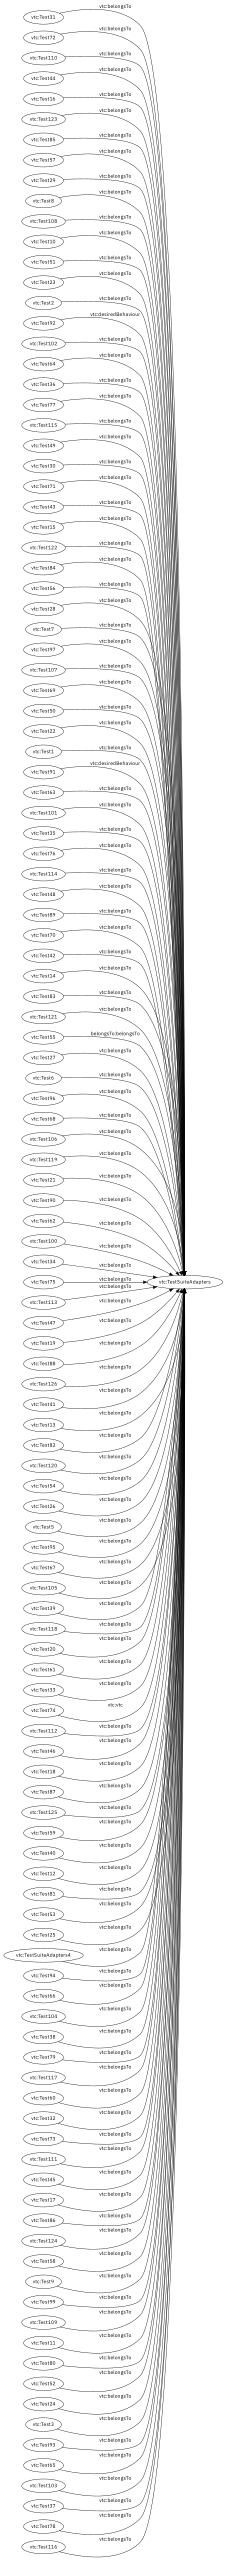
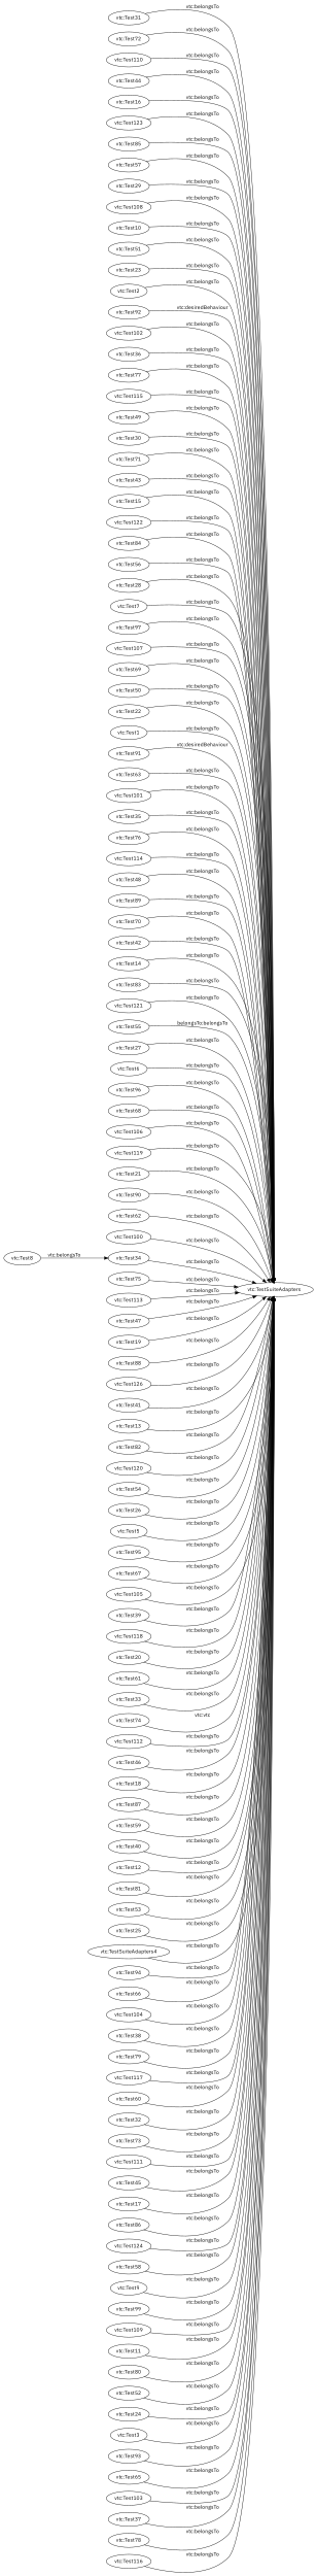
  digraph {
    fontname="IBM Plex Sans"
    rankdir=LR
    node [fontname="IBM Plex Sans"]
    edge [fontname="IBM Plex Sans"]
    "vtc:Test31"
    "vtc:TestSuiteAdapters"
    "vtc:Test72"
    "vtc:Test110"
    "vtc:Test44"
    "vtc:Test16"
    "vtc:Test123"
    "vtc:Test85"
    "vtc:Test57"
    "vtc:Test29"
    "vtc:Test8"
    "vtc:Test108"
    "vtc:Test10"
    "vtc:Test51"
    "vtc:Test23"
    "vtc:Test2"
    "vtc:Test92"
    "vtc:Test102"
-   "vtc:Test64"
    "vtc:Test36"
    "vtc:Test77"
    "vtc:Test115"
    "vtc:Test49"
    "vtc:Test30"
    "vtc:Test71"
    "vtc:Test43"
    "vtc:Test15"
    "vtc:Test122"
    "vtc:Test84"
    "vtc:Test56"
    "vtc:Test28"
    "vtc:Test7"
    "vtc:Test97"
    "vtc:Test107"
    "vtc:Test69"
    "vtc:Test50"
    "vtc:Test22"
    "vtc:Test1"
    "vtc:Test91"
    "vtc:Test63"
    "vtc:Test101"
    "vtc:Test35"
    "vtc:Test76"
    "vtc:Test114"
    "vtc:Test48"
    "vtc:Test89"
    "vtc:Test70"
    "vtc:Test42"
    "vtc:Test14"
    "vtc:Test83"
    "vtc:Test121"
    "vtc:Test55"
    "vtc:Test27"
    "vtc:Test6"
    "vtc:Test96"
    "vtc:Test68"
    "vtc:Test106"
    "vtc:Test119"
    "vtc:Test21"
    "vtc:Test90"
    "vtc:Test62"
    "vtc:Test100"
    "vtc:Test34"
    "vtc:Test75"
    "vtc:Test113"
    "vtc:Test47"
    "vtc:Test19"
    "vtc:Test88"
    "vtc:Test126"
    "vtc:Test41"
    "vtc:Test13"
    "vtc:Test82"
    "vtc:Test120"
    "vtc:Test54"
    "vtc:Test26"
    "vtc:Test5"
    "vtc:Test95"
    "vtc:Test67"
    "vtc:Test105"
    "vtc:Test39"
    "vtc:Test118"
    "vtc:Test20"
    "vtc:Test61"
    "vtc:Test33"
    "vtc:Test74"
    "vtc:Test112"
    "vtc:Test46"
    "vtc:Test18"
    "vtc:Test87"
-   "vtc:Test125"
    "vtc:Test59"
    "vtc:Test40"
    "vtc:Test12"
    "vtc:Test81"
    "vtc:Test53"
    "vtc:Test25"
    n97 [label="vtc:TestSuiteAdapters4"]
    "vtc:Test94"
    "vtc:Test66"
    "vtc:Test104"
    "vtc:Test38"
    "vtc:Test79"
    "vtc:Test117"
    "vtc:Test60"
    "vtc:Test32"
    "vtc:Test73"
    "vtc:Test111"
    "vtc:Test45"
    "vtc:Test17"
    "vtc:Test86"
    "vtc:Test124"
    "vtc:Test58"
    "vtc:Test9"
    "vtc:Test99"
    "vtc:Test109"
    "vtc:Test11"
    "vtc:Test80"
    "vtc:Test52"
    "vtc:Test24"
    "vtc:Test3"
    "vtc:Test93"
    "vtc:Test65"
    "vtc:Test103"
    "vtc:Test37"
    "vtc:Test78"
    "vtc:Test116"
    "vtc:Test31" -> "vtc:TestSuiteAdapters" [label="vtc:belongsTo"]
    "vtc:Test72" -> "vtc:TestSuiteAdapters" [label="vtc:belongsTo"]
    "vtc:Test110" -> "vtc:TestSuiteAdapters" [label="vtc:belongsTo"]
    "vtc:Test44" -> "vtc:TestSuiteAdapters" [label="vtc:belongsTo"]
    "vtc:Test16" -> "vtc:TestSuiteAdapters" [label="vtc:belongsTo"]
    "vtc:Test123" -> "vtc:TestSuiteAdapters" [label="vtc:belongsTo"]
    "vtc:Test85" -> "vtc:TestSuiteAdapters" [label="vtc:belongsTo"]
    "vtc:Test57" -> "vtc:TestSuiteAdapters" [label="vtc:belongsTo"]
    "vtc:Test29" -> "vtc:TestSuiteAdapters" [label="vtc:belongsTo"]
-   "vtc:Test8" -> "vtc:TestSuiteAdapters" [label="vtc:belongsTo"]
+   "vtc:Test8" -> "vtc:Test34" [label="vtc:belongsTo"]
    "vtc:Test108" -> "vtc:TestSuiteAdapters" [label="vtc:belongsTo"]
    "vtc:Test10" -> "vtc:TestSuiteAdapters" [label="vtc:belongsTo"]
    "vtc:Test51" -> "vtc:TestSuiteAdapters" [label="vtc:belongsTo"]
    "vtc:Test23" -> "vtc:TestSuiteAdapters" [label="vtc:belongsTo"]
    "vtc:Test2" -> "vtc:TestSuiteAdapters" [label="vtc:belongsTo"]
    "vtc:Test92" -> "vtc:TestSuiteAdapters" [label="vtc:desiredBehaviour"]
    "vtc:Test102" -> "vtc:TestSuiteAdapters" [label="vtc:belongsTo"]
-   "vtc:Test64" -> "vtc:TestSuiteAdapters" [label="vtc:belongsTo"]
    "vtc:Test36" -> "vtc:TestSuiteAdapters" [label="vtc:belongsTo"]
    "vtc:Test77" -> "vtc:TestSuiteAdapters" [label="vtc:belongsTo"]
    "vtc:Test115" -> "vtc:TestSuiteAdapters" [label="vtc:belongsTo"]
    "vtc:Test49" -> "vtc:TestSuiteAdapters" [label="vtc:belongsTo"]
    "vtc:Test30" -> "vtc:TestSuiteAdapters" [label="vtc:belongsTo"]
    "vtc:Test71" -> "vtc:TestSuiteAdapters" [label="vtc:belongsTo"]
    "vtc:Test43" -> "vtc:TestSuiteAdapters" [label="vtc:belongsTo"]
    "vtc:Test15" -> "vtc:TestSuiteAdapters" [label="vtc:belongsTo"]
    "vtc:Test122" -> "vtc:TestSuiteAdapters" [label="vtc:belongsTo"]
    "vtc:Test84" -> "vtc:TestSuiteAdapters" [label="vtc:belongsTo"]
    "vtc:Test56" -> "vtc:TestSuiteAdapters" [label="vtc:belongsTo"]
    "vtc:Test28" -> "vtc:TestSuiteAdapters" [label="vtc:belongsTo"]
    "vtc:Test7" -> "vtc:TestSuiteAdapters" [label="vtc:belongsTo"]
    "vtc:Test97" -> "vtc:TestSuiteAdapters" [label="vtc:belongsTo"]
    "vtc:Test107" -> "vtc:TestSuiteAdapters" [label="vtc:belongsTo"]
    "vtc:Test69" -> "vtc:TestSuiteAdapters" [label="vtc:belongsTo"]
    "vtc:Test50" -> "vtc:TestSuiteAdapters" [label="vtc:belongsTo"]
    "vtc:Test22" -> "vtc:TestSuiteAdapters" [label="vtc:belongsTo"]
    "vtc:Test1" -> "vtc:TestSuiteAdapters" [label="vtc:belongsTo"]
    "vtc:Test91" -> "vtc:TestSuiteAdapters" [label="vtc:desiredBehaviour"]
    "vtc:Test63" -> "vtc:TestSuiteAdapters" [label="vtc:belongsTo"]
    "vtc:Test101" -> "vtc:TestSuiteAdapters" [label="vtc:belongsTo"]
    "vtc:Test35" -> "vtc:TestSuiteAdapters" [label="vtc:belongsTo"]
    "vtc:Test76" -> "vtc:TestSuiteAdapters" [label="vtc:belongsTo"]
    "vtc:Test114" -> "vtc:TestSuiteAdapters" [label="vtc:belongsTo"]
    "vtc:Test48" -> "vtc:TestSuiteAdapters" [label="vtc:belongsTo"]
    "vtc:Test89" -> "vtc:TestSuiteAdapters" [label="vtc:belongsTo"]
    "vtc:Test70" -> "vtc:TestSuiteAdapters" [label="vtc:belongsTo"]
    "vtc:Test42" -> "vtc:TestSuiteAdapters" [label="vtc:belongsTo"]
    "vtc:Test14" -> "vtc:TestSuiteAdapters" [label="vtc:belongsTo"]
    "vtc:Test83" -> "vtc:TestSuiteAdapters" [label="vtc:belongsTo"]
    "vtc:Test121" -> "vtc:TestSuiteAdapters" [label="vtc:belongsTo"]
    "vtc:Test55" -> "vtc:TestSuiteAdapters" [label="belongsTo:belongsTo"]
    "vtc:Test27" -> "vtc:TestSuiteAdapters" [label="vtc:belongsTo"]
    "vtc:Test6" -> "vtc:TestSuiteAdapters" [label="vtc:belongsTo"]
    "vtc:Test96" -> "vtc:TestSuiteAdapters" [label="vtc:belongsTo"]
    "vtc:Test68" -> "vtc:TestSuiteAdapters" [label="vtc:belongsTo"]
    "vtc:Test106" -> "vtc:TestSuiteAdapters" [label="vtc:belongsTo"]
    "vtc:Test119" -> "vtc:TestSuiteAdapters" [label="vtc:belongsTo"]
    "vtc:Test21" -> "vtc:TestSuiteAdapters" [label="vtc:belongsTo"]
    "vtc:Test90" -> "vtc:TestSuiteAdapters" [label="vtc:belongsTo"]
    "vtc:Test62" -> "vtc:TestSuiteAdapters" [label="vtc:belongsTo"]
    "vtc:Test100" -> "vtc:TestSuiteAdapters" [label="vtc:belongsTo"]
    "vtc:Test34" -> "vtc:TestSuiteAdapters" [label="vtc:belongsTo"]
    "vtc:Test75" -> "vtc:TestSuiteAdapters" [label="vtc:belongsTo"]
    "vtc:Test113" -> "vtc:TestSuiteAdapters" [label="vtc:belongsTo"]
    "vtc:Test47" -> "vtc:TestSuiteAdapters" [label="vtc:belongsTo"]
    "vtc:Test19" -> "vtc:TestSuiteAdapters" [label="vtc:belongsTo"]
    "vtc:Test88" -> "vtc:TestSuiteAdapters" [label="vtc:belongsTo"]
    "vtc:Test126" -> "vtc:TestSuiteAdapters" [label="vtc:belongsTo"]
    "vtc:Test41" -> "vtc:TestSuiteAdapters" [label="vtc:belongsTo"]
    "vtc:Test13" -> "vtc:TestSuiteAdapters" [label="vtc:belongsTo"]
    "vtc:Test82" -> "vtc:TestSuiteAdapters" [label="vtc:belongsTo"]
    "vtc:Test120" -> "vtc:TestSuiteAdapters" [label="vtc:belongsTo"]
    "vtc:Test54" -> "vtc:TestSuiteAdapters" [label="vtc:belongsTo"]
    "vtc:Test26" -> "vtc:TestSuiteAdapters" [label="vtc:belongsTo"]
    "vtc:Test5" -> "vtc:TestSuiteAdapters" [label="vtc:belongsTo"]
    "vtc:Test95" -> "vtc:TestSuiteAdapters" [label="vtc:belongsTo"]
    "vtc:Test67" -> "vtc:TestSuiteAdapters" [label="vtc:belongsTo"]
    "vtc:Test105" -> "vtc:TestSuiteAdapters" [label="vtc:belongsTo"]
    "vtc:Test39" -> "vtc:TestSuiteAdapters" [label="vtc:belongsTo"]
    "vtc:Test118" -> "vtc:TestSuiteAdapters" [label="vtc:belongsTo"]
    "vtc:Test20" -> "vtc:TestSuiteAdapters" [label="vtc:belongsTo"]
    "vtc:Test61" -> "vtc:TestSuiteAdapters" [label="vtc:belongsTo"]
    "vtc:Test33" -> "vtc:TestSuiteAdapters" [label="vtc:belongsTo"]
    "vtc:Test74" -> "vtc:TestSuiteAdapters" [label="vtc:vtc"]
    "vtc:Test112" -> "vtc:TestSuiteAdapters" [label="vtc:belongsTo"]
    "vtc:Test46" -> "vtc:TestSuiteAdapters" [label="vtc:belongsTo"]
    "vtc:Test18" -> "vtc:TestSuiteAdapters" [label="vtc:belongsTo"]
    "vtc:Test87" -> "vtc:TestSuiteAdapters" [label="vtc:belongsTo"]
-   "vtc:Test125" -> "vtc:TestSuiteAdapters" [label="vtc:belongsTo"]
    "vtc:Test59" -> "vtc:TestSuiteAdapters" [label="vtc:belongsTo"]
    "vtc:Test40" -> "vtc:TestSuiteAdapters" [label="vtc:belongsTo"]
    "vtc:Test12" -> "vtc:TestSuiteAdapters" [label="vtc:belongsTo"]
    "vtc:Test81" -> "vtc:TestSuiteAdapters" [label="vtc:belongsTo"]
    "vtc:Test53" -> "vtc:TestSuiteAdapters" [label="vtc:belongsTo"]
    "vtc:Test25" -> "vtc:TestSuiteAdapters" [label="vtc:belongsTo"]
    n97 -> "vtc:TestSuiteAdapters" [label="vtc:belongsTo"]
    "vtc:Test94" -> "vtc:TestSuiteAdapters" [label="vtc:belongsTo"]
    "vtc:Test66" -> "vtc:TestSuiteAdapters" [label="vtc:belongsTo"]
    "vtc:Test104" -> "vtc:TestSuiteAdapters" [label="vtc:belongsTo"]
    "vtc:Test38" -> "vtc:TestSuiteAdapters" [label="vtc:belongsTo"]
    "vtc:Test79" -> "vtc:TestSuiteAdapters" [label="vtc:belongsTo"]
    "vtc:Test117" -> "vtc:TestSuiteAdapters" [label="vtc:belongsTo"]
    "vtc:Test60" -> "vtc:TestSuiteAdapters" [label="vtc:belongsTo"]
    "vtc:Test32" -> "vtc:TestSuiteAdapters" [label="vtc:belongsTo"]
    "vtc:Test73" -> "vtc:TestSuiteAdapters" [label="vtc:belongsTo"]
    "vtc:Test111" -> "vtc:TestSuiteAdapters" [label="vtc:belongsTo"]
    "vtc:Test45" -> "vtc:TestSuiteAdapters" [label="vtc:belongsTo"]
    "vtc:Test17" -> "vtc:TestSuiteAdapters" [label="vtc:belongsTo"]
    "vtc:Test86" -> "vtc:TestSuiteAdapters" [label="vtc:belongsTo"]
    "vtc:Test124" -> "vtc:TestSuiteAdapters" [label="vtc:belongsTo"]
    "vtc:Test58" -> "vtc:TestSuiteAdapters" [label="vtc:belongsTo"]
    "vtc:Test9" -> "vtc:TestSuiteAdapters" [label="vtc:belongsTo"]
    "vtc:Test99" -> "vtc:TestSuiteAdapters" [label="vtc:belongsTo"]
    "vtc:Test109" -> "vtc:TestSuiteAdapters" [label="vtc:belongsTo"]
    "vtc:Test11" -> "vtc:TestSuiteAdapters" [label="vtc:belongsTo"]
    "vtc:Test80" -> "vtc:TestSuiteAdapters" [label="vtc:belongsTo"]
    "vtc:Test52" -> "vtc:TestSuiteAdapters" [label="vtc:belongsTo"]
    "vtc:Test24" -> "vtc:TestSuiteAdapters" [label="vtc:belongsTo"]
    "vtc:Test3" -> "vtc:TestSuiteAdapters" [label="vtc:belongsTo"]
    "vtc:Test93" -> "vtc:TestSuiteAdapters" [label="vtc:belongsTo"]
    "vtc:Test65" -> "vtc:TestSuiteAdapters" [label="vtc:belongsTo"]
    "vtc:Test103" -> "vtc:TestSuiteAdapters" [label="vtc:belongsTo"]
    "vtc:Test37" -> "vtc:TestSuiteAdapters" [label="vtc:belongsTo"]
    "vtc:Test78" -> "vtc:TestSuiteAdapters" [label="vtc:belongsTo"]
    "vtc:Test116" -> "vtc:TestSuiteAdapters" [label="vtc:belongsTo"]
  }
